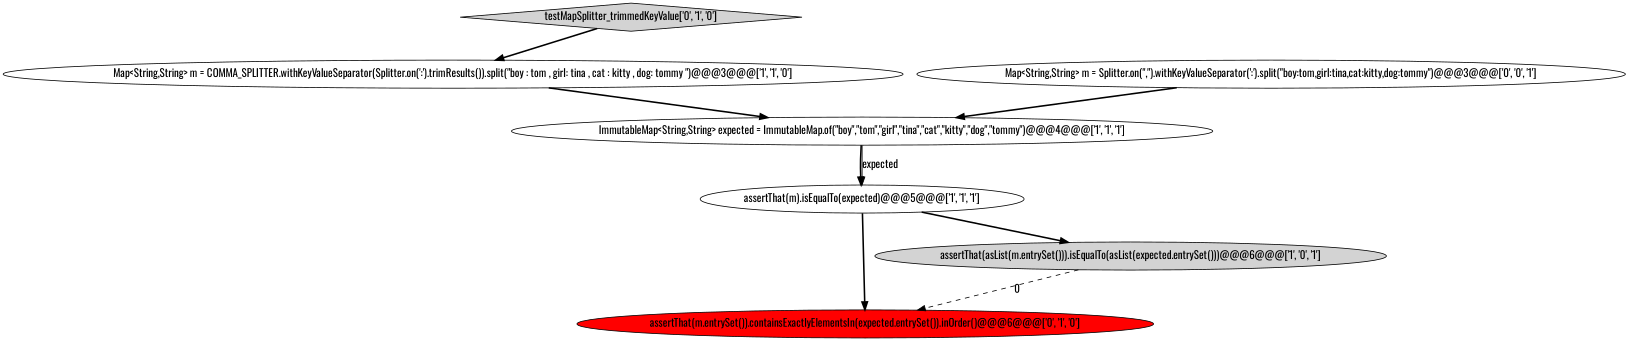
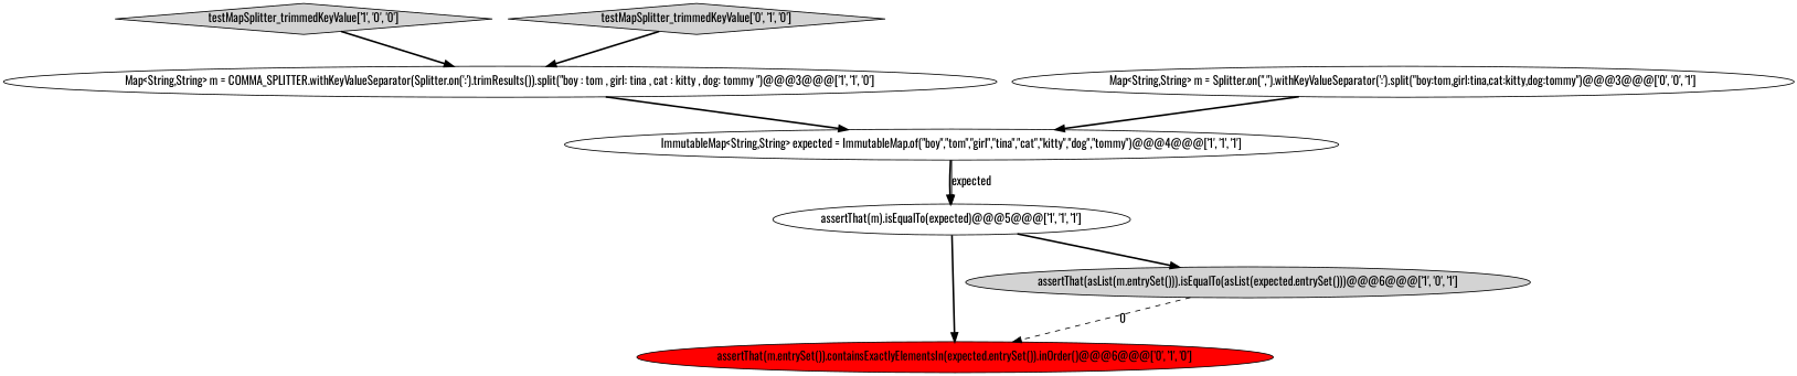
  digraph {
    fontname=Oswald
    node [fillcolor=white fontname=Oswald shape=ellipse style=filled]
    edge [fontname=Oswald style=bold]
    n1 [label="assertThat(m).isEqualTo(expected)@@@5@@@['1', '1', '1']"]
    n2 [fillcolor=red label="assertThat(m.entrySet()).containsExactlyElementsIn(expected.entrySet()).inOrder()@@@6@@@['0', '1', '0']"]
    n3 [fillcolor=lightgray label="assertThat(asList(m.entrySet())).isEqualTo(asList(expected.entrySet()))@@@6@@@['1', '0', '1']"]
+   n4 [fillcolor=lightgray label="testMapSplitter_trimmedKeyValue['1', '0', '0']" shape=diamond]
    n5 [label="Map<String,String> m = COMMA_SPLITTER.withKeyValueSeparator(Splitter.on(':').trimResults()).split(\"boy : tom , girl: tina , cat : kitty , dog: tommy \")@@@3@@@['1', '1', '0']"]
    n6 [label="ImmutableMap<String,String> expected = ImmutableMap.of(\"boy\",\"tom\",\"girl\",\"tina\",\"cat\",\"kitty\",\"dog\",\"tommy\")@@@4@@@['1', '1', '1']"]
    n7 [label="Map<String,String> m = Splitter.on(\",\").withKeyValueSeparator(':').split(\"boy:tom,girl:tina,cat:kitty,dog:tommy\")@@@3@@@['0', '0', '1']"]
    n8 [fillcolor=lightgray label="testMapSplitter_trimmedKeyValue['0', '1', '0']" shape=diamond]
    n1 -> n2
    n1 -> n3
    n3 -> n2 [label=0 style=dashed]
+   n4 -> n5
    n5 -> n6
    n6 -> n1
    n6 -> n1 [label=expected style=solid]
    n7 -> n6
    n8 -> n5
  }
